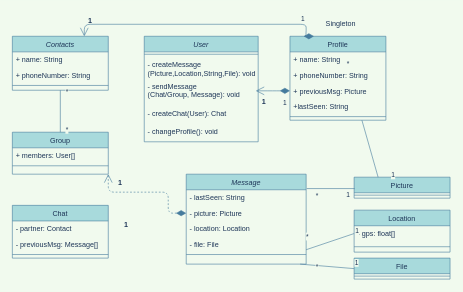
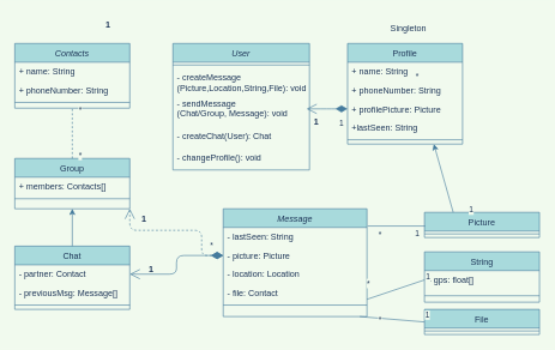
  <mxCell id="0" />
  <mxCell id="1" parent="0" />
  <mxCell id="2" value="User" style="swimlane;fontStyle=2;align=center;verticalAlign=top;childLayout=stackLayout;horizontal=1;startSize=26;horizontalStack=0;resizeParent=1;resizeLast=0;collapsible=1;marginBottom=0;rounded=0;shadow=0;strokeWidth=1;fillColor=#A8DADC;strokeColor=#457B9D;fontColor=#1D3557;" parent="1" vertex="1"><mxGeometry x="240" y="60" width="190" height="176" as="geometry"><mxRectangle x="230" y="140" width="160" height="26" as="alternateBounds" /></mxGeometry></mxCell>
  <mxCell id="3" value="" style="line;html=1;strokeWidth=1;align=left;verticalAlign=middle;spacingTop=-1;spacingLeft=3;spacingRight=3;rotatable=0;labelPosition=right;points=[];portConstraint=eastwest;fillColor=#A8DADC;strokeColor=#457B9D;fontColor=#1D3557;labelBackgroundColor=#F1FAEE;" parent="2" vertex="1"><mxGeometry y="26" width="190" height="8" as="geometry" /></mxCell>
  <mxCell id="4" value="- createMessage&#10;(Picture,Location,String,File): void" style="text;align=left;verticalAlign=top;spacingLeft=4;spacingRight=4;overflow=hidden;rotatable=0;points=[[0,0.5],[1,0.5]];portConstraint=eastwest;fontColor=#1D3557;" parent="2" vertex="1"><mxGeometry y="34" width="190" height="36" as="geometry" /></mxCell>
  <mxCell id="5" value="- sendMessage&#10;(Chat/Group, Message): void" style="text;align=left;verticalAlign=top;spacingLeft=4;spacingRight=4;overflow=hidden;rotatable=0;points=[[0,0.5],[1,0.5]];portConstraint=eastwest;fontColor=#1D3557;" parent="2" vertex="1"><mxGeometry y="70" width="190" height="46" as="geometry" /></mxCell>
  <mxCell id="6" value="- createChat(User): Chat" style="text;align=left;verticalAlign=top;spacingLeft=4;spacingRight=4;overflow=hidden;rotatable=0;points=[[0,0.5],[1,0.5]];portConstraint=eastwest;fontColor=#1D3557;" parent="2" vertex="1"><mxGeometry y="116" width="190" height="30" as="geometry" /></mxCell>
  <mxCell id="7" value="- changeProfile(): void" style="text;align=left;verticalAlign=top;spacingLeft=4;spacingRight=4;overflow=hidden;rotatable=0;points=[[0,0.5],[1,0.5]];portConstraint=eastwest;fontColor=#1D3557;" parent="2" vertex="1"><mxGeometry y="146" width="190" height="30" as="geometry" /></mxCell>
  <mxCell id="8" value="Chat" style="swimlane;fontStyle=0;align=center;verticalAlign=top;childLayout=stackLayout;horizontal=1;startSize=26;horizontalStack=0;resizeParent=1;resizeLast=0;collapsible=1;marginBottom=0;rounded=0;shadow=0;strokeWidth=1;fillColor=#A8DADC;strokeColor=#457B9D;fontColor=#1D3557;" parent="1" vertex="1"><mxGeometry x="20" y="342" width="160" height="88" as="geometry"><mxRectangle x="130" y="380" width="160" height="26" as="alternateBounds" /></mxGeometry></mxCell>
  <mxCell id="9" value="- partner: Contact" style="text;align=left;verticalAlign=top;spacingLeft=4;spacingRight=4;overflow=hidden;rotatable=0;points=[[0,0.5],[1,0.5]];portConstraint=eastwest;fontColor=#1D3557;" parent="8" vertex="1"><mxGeometry y="26" width="160" height="26" as="geometry" /></mxCell>
  <mxCell id="10" value="- previousMsg: Message[]" style="text;align=left;verticalAlign=top;spacingLeft=4;spacingRight=4;overflow=hidden;rotatable=0;points=[[0,0.5],[1,0.5]];portConstraint=eastwest;rounded=0;shadow=0;html=0;fontColor=#1D3557;" parent="8" vertex="1"><mxGeometry y="52" width="160" height="26" as="geometry" /></mxCell>
  <mxCell id="11" value="" style="line;html=1;strokeWidth=1;align=left;verticalAlign=middle;spacingTop=-1;spacingLeft=3;spacingRight=3;rotatable=0;labelPosition=right;points=[];portConstraint=eastwest;fillColor=#A8DADC;strokeColor=#457B9D;fontColor=#1D3557;labelBackgroundColor=#F1FAEE;" parent="8" vertex="1"><mxGeometry y="78" width="160" height="8" as="geometry" /></mxCell>
  <mxCell id="12" value="Group" style="swimlane;fontStyle=0;align=center;verticalAlign=top;childLayout=stackLayout;horizontal=1;startSize=26;horizontalStack=0;resizeParent=1;resizeLast=0;collapsible=1;marginBottom=0;rounded=0;shadow=0;strokeWidth=1;fillColor=#A8DADC;strokeColor=#457B9D;fontColor=#1D3557;" parent="1" vertex="1"><mxGeometry x="20" y="220" width="160" height="70" as="geometry"><mxRectangle x="340" y="380" width="170" height="26" as="alternateBounds" /></mxGeometry></mxCell>
- <mxCell id="13" value="+ members: User[]" style="text;align=left;verticalAlign=top;spacingLeft=4;spacingRight=4;overflow=hidden;rotatable=0;points=[[0,0.5],[1,0.5]];portConstraint=eastwest;fontColor=#1D3557;" parent="12" vertex="1"><mxGeometry y="26" width="160" height="26" as="geometry" /></mxCell>
+ <mxCell id="13" value="+ members: Contacts[]" style="text;align=left;verticalAlign=top;spacingLeft=4;spacingRight=4;overflow=hidden;rotatable=0;points=[[0,0.5],[1,0.5]];portConstraint=eastwest;fontColor=#1D3557;" parent="12" vertex="1"><mxGeometry y="26" width="160" height="26" as="geometry" /></mxCell>
  <mxCell id="14" value="" style="line;html=1;strokeWidth=1;align=left;verticalAlign=middle;spacingTop=-1;spacingLeft=3;spacingRight=3;rotatable=0;labelPosition=right;points=[];portConstraint=eastwest;fillColor=#A8DADC;strokeColor=#457B9D;fontColor=#1D3557;labelBackgroundColor=#F1FAEE;" parent="12" vertex="1"><mxGeometry y="52" width="160" height="8" as="geometry" /></mxCell>
- <mxCell id="15" value="Location" style="swimlane;fontStyle=0;align=center;verticalAlign=top;childLayout=stackLayout;horizontal=1;startSize=26;horizontalStack=0;resizeParent=1;resizeLast=0;collapsible=1;marginBottom=0;rounded=0;shadow=0;strokeWidth=1;fillColor=#A8DADC;strokeColor=#457B9D;fontColor=#1D3557;" parent="1" vertex="1"><mxGeometry x="590" y="350" width="160" height="70" as="geometry"><mxRectangle x="550" y="140" width="160" height="26" as="alternateBounds" /></mxGeometry></mxCell>
+ <mxCell id="15" value="String" style="swimlane;fontStyle=0;align=center;verticalAlign=top;childLayout=stackLayout;horizontal=1;startSize=26;horizontalStack=0;resizeParent=1;resizeLast=0;collapsible=1;marginBottom=0;rounded=0;shadow=0;strokeWidth=1;fillColor=#A8DADC;strokeColor=#457B9D;fontColor=#1D3557;" parent="1" vertex="1"><mxGeometry x="590" y="350" width="160" height="70" as="geometry"><mxRectangle x="550" y="140" width="160" height="26" as="alternateBounds" /></mxGeometry></mxCell>
  <mxCell id="16" value="- gps: float[]" style="text;align=left;verticalAlign=top;spacingLeft=4;spacingRight=4;overflow=hidden;rotatable=0;points=[[0,0.5],[1,0.5]];portConstraint=eastwest;rounded=0;shadow=0;html=0;fontColor=#1D3557;" parent="15" vertex="1"><mxGeometry y="26" width="160" height="26" as="geometry" /></mxCell>
  <mxCell id="17" value="" style="line;html=1;strokeWidth=1;align=left;verticalAlign=middle;spacingTop=-1;spacingLeft=3;spacingRight=3;rotatable=0;labelPosition=right;points=[];portConstraint=eastwest;fillColor=#A8DADC;strokeColor=#457B9D;fontColor=#1D3557;labelBackgroundColor=#F1FAEE;" parent="15" vertex="1"><mxGeometry y="52" width="160" height="18" as="geometry" /></mxCell>
  <mxCell id="18" value="File" style="swimlane;fontStyle=0;align=center;verticalAlign=top;childLayout=stackLayout;horizontal=1;startSize=26;horizontalStack=0;resizeParent=1;resizeLast=0;collapsible=1;marginBottom=0;rounded=0;shadow=0;strokeWidth=1;fillColor=#A8DADC;strokeColor=#457B9D;fontColor=#1D3557;" parent="1" vertex="1"><mxGeometry x="590" y="430" width="160" height="35" as="geometry"><mxRectangle x="340" y="380" width="170" height="26" as="alternateBounds" /></mxGeometry></mxCell>
  <mxCell id="19" value="" style="line;html=1;strokeWidth=1;align=left;verticalAlign=middle;spacingTop=-1;spacingLeft=3;spacingRight=3;rotatable=0;labelPosition=right;points=[];portConstraint=eastwest;fillColor=#A8DADC;strokeColor=#457B9D;fontColor=#1D3557;labelBackgroundColor=#F1FAEE;" parent="18" vertex="1"><mxGeometry y="26" width="160" height="8" as="geometry" /></mxCell>
  <mxCell id="20" value="Profile" style="swimlane;fontStyle=0;align=center;verticalAlign=top;childLayout=stackLayout;horizontal=1;startSize=26;horizontalStack=0;resizeParent=1;resizeLast=0;collapsible=1;marginBottom=0;rounded=0;shadow=0;strokeWidth=1;fillColor=#A8DADC;strokeColor=#457B9D;fontColor=#1D3557;" parent="1" vertex="1"><mxGeometry x="483" y="60" width="160" height="140" as="geometry"><mxRectangle x="550" y="140" width="160" height="26" as="alternateBounds" /></mxGeometry></mxCell>
  <mxCell id="21" value="+ name: String" style="text;align=left;verticalAlign=top;spacingLeft=4;spacingRight=4;overflow=hidden;rotatable=0;points=[[0,0.5],[1,0.5]];portConstraint=eastwest;fontColor=#1D3557;" parent="20" vertex="1"><mxGeometry y="26" width="160" height="26" as="geometry" /></mxCell>
  <mxCell id="22" value="+ phoneNumber: String" style="text;align=left;verticalAlign=top;spacingLeft=4;spacingRight=4;overflow=hidden;rotatable=0;points=[[0,0.5],[1,0.5]];portConstraint=eastwest;rounded=0;shadow=0;html=0;fontColor=#1D3557;" parent="20" vertex="1"><mxGeometry y="52" width="160" height="26" as="geometry" /></mxCell>
- <mxCell id="23" value="+ previousMsg: Picture" style="text;align=left;verticalAlign=top;spacingLeft=4;spacingRight=4;overflow=hidden;rotatable=0;points=[[0,0.5],[1,0.5]];portConstraint=eastwest;rounded=0;shadow=0;html=0;fontColor=#1D3557;" parent="20" vertex="1"><mxGeometry y="78" width="160" height="26" as="geometry" /></mxCell>
+ <mxCell id="23" value="+ profilePicture: Picture" style="text;align=left;verticalAlign=top;spacingLeft=4;spacingRight=4;overflow=hidden;rotatable=0;points=[[0,0.5],[1,0.5]];portConstraint=eastwest;rounded=0;shadow=0;html=0;fontColor=#1D3557;" parent="20" vertex="1"><mxGeometry y="78" width="160" height="26" as="geometry" /></mxCell>
  <mxCell id="24" value="+lastSeen: String" style="text;align=left;verticalAlign=top;spacingLeft=4;spacingRight=4;overflow=hidden;rotatable=0;points=[[0,0.5],[1,0.5]];portConstraint=eastwest;rounded=0;shadow=0;html=0;fontColor=#1D3557;" parent="20" vertex="1"><mxGeometry y="104" width="160" height="26" as="geometry" /></mxCell>
  <mxCell id="25" value="" style="line;html=1;strokeWidth=1;align=left;verticalAlign=middle;spacingTop=-1;spacingLeft=3;spacingRight=3;rotatable=0;labelPosition=right;points=[];portConstraint=eastwest;fillColor=#A8DADC;strokeColor=#457B9D;fontColor=#1D3557;labelBackgroundColor=#F1FAEE;" parent="20" vertex="1"><mxGeometry y="130" width="160" height="8" as="geometry" /></mxCell>
  <mxCell id="26" value="Contacts" style="swimlane;fontStyle=2;align=center;verticalAlign=top;childLayout=stackLayout;horizontal=1;startSize=26;horizontalStack=0;resizeParent=1;resizeLast=0;collapsible=1;marginBottom=0;rounded=0;shadow=0;strokeWidth=1;fillColor=#A8DADC;strokeColor=#457B9D;fontColor=#1D3557;" parent="1" vertex="1"><mxGeometry x="20" y="60" width="160" height="90" as="geometry"><mxRectangle x="230" y="140" width="160" height="26" as="alternateBounds" /></mxGeometry></mxCell>
  <mxCell id="27" value="+ name: String " style="text;align=left;verticalAlign=top;spacingLeft=4;spacingRight=4;overflow=hidden;rotatable=0;points=[[0,0.5],[1,0.5]];portConstraint=eastwest;fontColor=#1D3557;" parent="26" vertex="1"><mxGeometry y="26" width="160" height="26" as="geometry" /></mxCell>
  <mxCell id="28" value="+ phoneNumber: String" style="text;align=left;verticalAlign=top;spacingLeft=4;spacingRight=4;overflow=hidden;rotatable=0;points=[[0,0.5],[1,0.5]];portConstraint=eastwest;rounded=0;shadow=0;html=0;fontColor=#1D3557;" parent="26" vertex="1"><mxGeometry y="52" width="160" height="26" as="geometry" /></mxCell>
  <mxCell id="29" value="" style="line;html=1;strokeWidth=1;align=left;verticalAlign=middle;spacingTop=-1;spacingLeft=3;spacingRight=3;rotatable=0;labelPosition=right;points=[];portConstraint=eastwest;fillColor=#A8DADC;strokeColor=#457B9D;fontColor=#1D3557;labelBackgroundColor=#F1FAEE;" parent="26" vertex="1"><mxGeometry y="78" width="160" height="8" as="geometry" /></mxCell>
  <mxCell id="30" value="Message" style="swimlane;fontStyle=2;align=center;verticalAlign=top;childLayout=stackLayout;horizontal=1;startSize=26;horizontalStack=0;resizeParent=1;resizeLast=0;collapsible=1;marginBottom=0;rounded=0;shadow=0;strokeWidth=1;fillColor=#A8DADC;strokeColor=#457B9D;fontColor=#1D3557;" parent="1" vertex="1"><mxGeometry x="310" y="290" width="200" height="150" as="geometry"><mxRectangle x="230" y="140" width="160" height="26" as="alternateBounds" /></mxGeometry></mxCell>
  <mxCell id="31" value="- lastSeen: String " style="text;align=left;verticalAlign=top;spacingLeft=4;spacingRight=4;overflow=hidden;rotatable=0;points=[[0,0.5],[1,0.5]];portConstraint=eastwest;fontColor=#1D3557;" parent="30" vertex="1"><mxGeometry y="26" width="200" height="26" as="geometry" /></mxCell>
  <mxCell id="32" value="- picture: Picture" style="text;align=left;verticalAlign=top;spacingLeft=4;spacingRight=4;overflow=hidden;rotatable=0;points=[[0,0.5],[1,0.5]];portConstraint=eastwest;rounded=0;shadow=0;html=0;fontColor=#1D3557;" parent="30" vertex="1"><mxGeometry y="52" width="200" height="26" as="geometry" /></mxCell>
  <mxCell id="33" value="- location: Location" style="text;align=left;verticalAlign=top;spacingLeft=4;spacingRight=4;overflow=hidden;rotatable=0;points=[[0,0.5],[1,0.5]];portConstraint=eastwest;rounded=0;shadow=0;html=0;fontColor=#1D3557;" parent="30" vertex="1"><mxGeometry y="78" width="200" height="26" as="geometry" /></mxCell>
- <mxCell id="34" value="- file: File" style="text;align=left;verticalAlign=top;spacingLeft=4;spacingRight=4;overflow=hidden;rotatable=0;points=[[0,0.5],[1,0.5]];portConstraint=eastwest;rounded=0;shadow=0;html=0;fontColor=#1D3557;" parent="30" vertex="1"><mxGeometry y="104" width="200" height="26" as="geometry" /></mxCell>
+ <mxCell id="34" value="- file: Contact" style="text;align=left;verticalAlign=top;spacingLeft=4;spacingRight=4;overflow=hidden;rotatable=0;points=[[0,0.5],[1,0.5]];portConstraint=eastwest;rounded=0;shadow=0;html=0;fontColor=#1D3557;" parent="30" vertex="1"><mxGeometry y="104" width="200" height="26" as="geometry" /></mxCell>
  <mxCell id="35" value="" style="line;html=1;strokeWidth=1;align=left;verticalAlign=middle;spacingTop=-1;spacingLeft=3;spacingRight=3;rotatable=0;labelPosition=right;points=[];portConstraint=eastwest;fillColor=#A8DADC;strokeColor=#457B9D;fontColor=#1D3557;labelBackgroundColor=#F1FAEE;" parent="30" vertex="1"><mxGeometry y="130" width="200" height="8" as="geometry" /></mxCell>
  <mxCell id="36" value="Picture" style="swimlane;fontStyle=0;align=center;verticalAlign=top;childLayout=stackLayout;horizontal=1;startSize=26;horizontalStack=0;resizeParent=1;resizeLast=0;collapsible=1;marginBottom=0;rounded=0;shadow=0;strokeWidth=1;fillColor=#A8DADC;strokeColor=#457B9D;fontColor=#1D3557;" parent="1" vertex="1"><mxGeometry x="590" y="295" width="160" height="35" as="geometry"><mxRectangle x="550" y="140" width="160" height="26" as="alternateBounds" /></mxGeometry></mxCell>
  <mxCell id="37" value="" style="line;html=1;strokeWidth=1;align=left;verticalAlign=middle;spacingTop=-1;spacingLeft=3;spacingRight=3;rotatable=0;labelPosition=right;points=[];portConstraint=eastwest;fillColor=#A8DADC;strokeColor=#457B9D;fontColor=#1D3557;labelBackgroundColor=#F1FAEE;" parent="36" vertex="1"><mxGeometry y="26" width="160" height="8" as="geometry" /></mxCell>
  <mxCell id="38" value="Singleton" style="text;html=1;strokeColor=none;fillColor=none;align=center;verticalAlign=middle;whiteSpace=wrap;rounded=0;fontColor=#1D3557;" parent="1" vertex="1"><mxGeometry x="538" y="30" width="60" height="20" as="geometry" /></mxCell>
- <mxCell id="39" value="1" style="endArrow=open;html=1;endSize=12;startArrow=diamondThin;startSize=14;startFill=1;edgeStyle=orthogonalEdgeStyle;align=left;verticalAlign=bottom;entryX=0.75;entryY=0;entryDx=0;entryDy=0;exitX=0.25;exitY=0;exitDx=0;exitDy=0;strokeColor=#457B9D;fontColor=#1D3557;labelBackgroundColor=#F1FAEE;" parent="1" source="20" target="26" edge="1"><mxGeometry x="-0.797" relative="1" as="geometry"><mxPoint x="140" y="200" as="sourcePoint" /><mxPoint x="300" y="200" as="targetPoint" /><Array as="points"><mxPoint x="510" y="60" /><mxPoint x="510" y="40" /><mxPoint x="140" y="40" /></Array><mxPoint as="offset" /></mxGeometry></mxCell>
  <mxCell id="40" value="1" style="text;align=center;fontStyle=1;verticalAlign=middle;spacingLeft=3;spacingRight=3;strokeColor=none;rotatable=0;points=[[0,0.5],[1,0.5]];portConstraint=eastwest;fontColor=#1D3557;" parent="1" vertex="1"><mxGeometry x="110" width="80" height="26" as="geometry" y="20" /></mxCell>
  <mxCell id="41" value="1" style="text;align=center;fontStyle=1;verticalAlign=middle;spacingLeft=3;spacingRight=3;strokeColor=none;rotatable=0;points=[[0,0.5],[1,0.5]];portConstraint=eastwest;fontColor=#1D3557;" parent="1" vertex="1"><mxGeometry x="400" y="155" width="80" height="26" as="geometry" /></mxCell>
- <mxCell id="42" value="" style="endArrow=none;html=1;exitX=0.5;exitY=0;exitDx=0;exitDy=0;entryX=0.5;entryY=1;entryDx=0;entryDy=0;strokeColor=#457B9D;fontColor=#1D3557;labelBackgroundColor=#F1FAEE;" parent="1" source="12" target="26" edge="1"><mxGeometry width="50" height="50" relative="1" as="geometry"><mxPoint x="110" y="320" as="sourcePoint" /><mxPoint x="100" y="200" as="targetPoint" /></mxGeometry></mxCell>
+ <mxCell id="42" value="" style="endArrow=none;html=1;exitX=0.5;exitY=0;exitDx=0;exitDy=0;entryX=0.5;entryY=1;entryDx=0;entryDy=0;strokeColor=#457B9D;fontColor=#1D3557;labelBackgroundColor=#F1FAEE;dashed=1;" parent="1" source="12" target="26" edge="1"><mxGeometry width="50" height="50" relative="1" as="geometry"><mxPoint x="110" y="320" as="sourcePoint" /><mxPoint x="100" y="200" as="targetPoint" /></mxGeometry></mxCell>
  <mxCell id="43" value="*" style="edgeLabel;html=1;align=center;verticalAlign=middle;resizable=0;points=[];fontColor=#1D3557;labelBackgroundColor=#F1FAEE;" parent="42" vertex="1" connectable="0"><mxGeometry x="0.636" y="1" relative="1" as="geometry"><mxPoint x="11" y="-12" as="offset" /></mxGeometry></mxCell>
  <mxCell id="44" value="*" style="edgeLabel;html=1;align=center;verticalAlign=middle;resizable=0;points=[];fontColor=#1D3557;labelBackgroundColor=#F1FAEE;" parent="42" vertex="1" connectable="0"><mxGeometry x="-0.853" relative="1" as="geometry"><mxPoint x="10" as="offset" /></mxGeometry></mxCell>
  <mxCell id="45" value="" style="endArrow=none;html=1;entryX=1.005;entryY=0.16;entryDx=0;entryDy=0;entryPerimeter=0;strokeColor=#457B9D;fontColor=#1D3557;labelBackgroundColor=#F1FAEE;" parent="1" target="30" edge="1"><mxGeometry width="50" height="50" relative="1" as="geometry"><mxPoint x="591" y="314" as="sourcePoint" /><mxPoint x="130" y="18" as="targetPoint" /></mxGeometry></mxCell>
  <mxCell id="46" value="*" style="edgeLabel;html=1;align=center;verticalAlign=middle;resizable=0;points=[];fontColor=#1D3557;labelBackgroundColor=#F1FAEE;" parent="45" vertex="1" connectable="0"><mxGeometry x="0.636" y="1" relative="1" as="geometry"><mxPoint x="1" y="11.99" as="offset" /></mxGeometry></mxCell>
  <mxCell id="47" value="1" style="edgeLabel;html=1;align=center;verticalAlign=middle;resizable=0;points=[];fontColor=#1D3557;labelBackgroundColor=#F1FAEE;" parent="45" vertex="1" connectable="0"><mxGeometry x="-0.853" relative="1" as="geometry"><mxPoint x="-5.09" y="10.96" as="offset" /></mxGeometry></mxCell>
  <mxCell id="48" value="" style="endArrow=none;html=1;exitX=0;exitY=0.5;exitDx=0;exitDy=0;strokeColor=#457B9D;fontColor=#1D3557;labelBackgroundColor=#F1FAEE;" parent="1" source="16" edge="1"><mxGeometry width="50" height="50" relative="1" as="geometry"><mxPoint x="210" y="409.04" as="sourcePoint" /><mxPoint x="510" y="416" as="targetPoint" /></mxGeometry></mxCell>
  <mxCell id="49" value="*" style="edgeLabel;html=1;align=center;verticalAlign=middle;resizable=0;points=[];fontColor=#1D3557;labelBackgroundColor=#F1FAEE;" parent="48" vertex="1" connectable="0"><mxGeometry x="0.636" y="1" relative="1" as="geometry"><mxPoint x="-13.88" y="-18.24" as="offset" /></mxGeometry></mxCell>
  <mxCell id="50" value="1" style="edgeLabel;html=1;align=center;verticalAlign=middle;resizable=0;points=[];fontColor=#1D3557;labelBackgroundColor=#F1FAEE;" parent="48" vertex="1" connectable="0"><mxGeometry x="-0.853" relative="1" as="geometry"><mxPoint x="10" y="-6.39" as="offset" /></mxGeometry></mxCell>
  <mxCell id="51" value="" style="endArrow=none;html=1;exitX=0;exitY=0.5;exitDx=0;exitDy=0;strokeColor=#457B9D;fontColor=#1D3557;labelBackgroundColor=#F1FAEE;" parent="1" source="18" edge="1"><mxGeometry width="50" height="50" relative="1" as="geometry"><mxPoint x="310" y="570" as="sourcePoint" /><mxPoint x="500" y="440" as="targetPoint" /></mxGeometry></mxCell>
  <mxCell id="52" value="*" style="edgeLabel;html=1;align=center;verticalAlign=middle;resizable=0;points=[];fontColor=#1D3557;labelBackgroundColor=#F1FAEE;" parent="51" vertex="1" connectable="0"><mxGeometry x="0.636" y="1" relative="1" as="geometry"><mxPoint x="11" y="0.83" as="offset" /></mxGeometry></mxCell>
  <mxCell id="53" value="1" style="edgeLabel;html=1;align=center;verticalAlign=middle;resizable=0;points=[];fontColor=#1D3557;labelBackgroundColor=#F1FAEE;" parent="51" vertex="1" connectable="0"><mxGeometry x="-0.853" relative="1" as="geometry"><mxPoint x="10" y="-9.17" as="offset" /></mxGeometry></mxCell>
  <mxCell id="54" value="1" style="endArrow=open;html=1;endSize=12;startArrow=diamondThin;startSize=14;startFill=1;edgeStyle=orthogonalEdgeStyle;align=left;verticalAlign=bottom;exitX=0;exitY=0.5;exitDx=0;exitDy=0;entryX=1;entryY=0.5;entryDx=0;entryDy=0;strokeColor=#457B9D;fontColor=#1D3557;labelBackgroundColor=#F1FAEE;" parent="1" source="23" edge="1"><mxGeometry x="-0.544" y="29" relative="1" as="geometry"><mxPoint x="80" y="35" as="sourcePoint" /><mxPoint x="426" y="151" as="targetPoint" /><mxPoint as="offset" /></mxGeometry></mxCell>
+ <mxCell id="55" value="" style="endArrow=classic;html=1;entryX=0.5;entryY=1;entryDx=0;entryDy=0;exitX=0.5;exitY=0;exitDx=0;exitDy=0;strokeColor=#457B9D;fontColor=#1D3557;labelBackgroundColor=#F1FAEE;" parent="1" source="8" target="12" edge="1"><mxGeometry width="50" height="50" relative="1" as="geometry"><mxPoint x="70" y="370" as="sourcePoint" /><mxPoint x="120" y="320" as="targetPoint" /></mxGeometry></mxCell>
  <mxCell id="56" value="" style="endArrow=open;html=1;endSize=12;startArrow=diamondThin;startSize=14;startFill=1;edgeStyle=orthogonalEdgeStyle;align=left;verticalAlign=bottom;exitX=0;exitY=0.5;exitDx=0;exitDy=0;entryX=1;entryY=1;entryDx=0;entryDy=0;strokeColor=#457B9D;fontColor=#1D3557;labelBackgroundColor=#F1FAEE;dashed=1;" parent="1" source="32" target="12" edge="1"><mxGeometry x="-0.539" y="-10" relative="1" as="geometry"><mxPoint x="190" y="269" as="sourcePoint" /><mxPoint x="343" y="170" as="targetPoint" /><mxPoint as="offset" /><Array as="points"><mxPoint x="280" y="355" /><mxPoint x="280" y="320" /><mxPoint x="180" y="320" /></Array></mxGeometry></mxCell>
+ <mxCell id="57" value="*" style="endArrow=open;html=1;endSize=12;startArrow=diamondThin;startSize=14;startFill=1;edgeStyle=orthogonalEdgeStyle;align=left;verticalAlign=bottom;exitX=0;exitY=0.5;exitDx=0;exitDy=0;entryX=1;entryY=0.5;entryDx=0;entryDy=0;strokeColor=#457B9D;fontColor=#1D3557;labelBackgroundColor=#F1FAEE;" parent="1" source="32" target="9" edge="1"><mxGeometry x="-0.744" y="-5" relative="1" as="geometry"><mxPoint x="190" y="269" as="sourcePoint" /><mxPoint x="343" y="170" as="targetPoint" /><mxPoint as="offset" /></mxGeometry></mxCell>
  <mxCell id="58" value="1" style="text;align=center;fontStyle=1;verticalAlign=middle;spacingLeft=3;spacingRight=3;strokeColor=none;rotatable=0;points=[[0,0.5],[1,0.5]];portConstraint=eastwest;fontColor=#1D3557;" parent="1" vertex="1"><mxGeometry x="160" y="290" width="80" height="26" as="geometry" /></mxCell>
  <mxCell id="59" value="1" style="text;align=center;fontStyle=1;verticalAlign=middle;spacingLeft=3;spacingRight=3;strokeColor=none;rotatable=0;points=[[0,0.5],[1,0.5]];portConstraint=eastwest;fontColor=#1D3557;" parent="1" vertex="1"><mxGeometry x="170" y="360" width="80" height="26" as="geometry" /></mxCell>
- <mxCell id="60" value="" style="endArrow=none;html=1;exitX=0.25;exitY=0;exitDx=0;exitDy=0;entryX=0.75;entryY=1;entryDx=0;entryDy=0;strokeColor=#457B9D;fontColor=#1D3557;labelBackgroundColor=#F1FAEE;" parent="1" source="36" target="20" edge="1"><mxGeometry width="50" height="50" relative="1" as="geometry"><mxPoint x="500" y="330" as="sourcePoint" /><mxPoint x="567.49" y="224" as="targetPoint" /></mxGeometry></mxCell>
+ <mxCell id="60" value="" style="endArrow=classic;html=1;exitX=0.25;exitY=0;exitDx=0;exitDy=0;entryX=0.75;entryY=1;entryDx=0;entryDy=0;strokeColor=#457B9D;fontColor=#1D3557;labelBackgroundColor=#F1FAEE;" parent="1" source="36" target="20" edge="1"><mxGeometry width="50" height="50" relative="1" as="geometry"><mxPoint x="500" y="330" as="sourcePoint" /><mxPoint x="567.49" y="224" as="targetPoint" /></mxGeometry></mxCell>
  <mxCell id="61" value="1" style="edgeLabel;html=1;align=center;verticalAlign=middle;resizable=0;points=[];fontColor=#1D3557;labelBackgroundColor=#F1FAEE;" parent="60" vertex="1" connectable="0"><mxGeometry x="-0.31" y="-1" relative="1" as="geometry"><mxPoint x="33" y="29.74" as="offset" /></mxGeometry></mxCell>
  <mxCell id="62" value="*" style="edgeLabel;html=1;align=center;verticalAlign=middle;resizable=0;points=[];fontColor=#1D3557;labelBackgroundColor=#F1FAEE;" parent="1" vertex="1" connectable="0"><mxGeometry x="642.995" y="209.998" as="geometry"><mxPoint x="-63" y="-104" as="offset" /></mxGeometry></mxCell>
